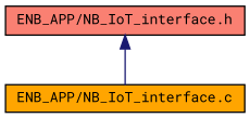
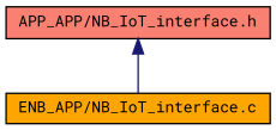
  digraph {
    fontname="Roboto Mono"
    node [color=black fontname="Roboto Mono" fontsize=10 shape=record style=filled]
-   n1 [fillcolor=salmon fontcolor=black height=0.2 label="ENB_APP/NB_IoT_interface.h" width=0.4]
+   n1 [fillcolor=salmon fontcolor=black height=0.2 label="APP_APP/NB_IoT_interface.h" width=0.4]
    n2 [fillcolor=orange height=0.2 label="ENB_APP/NB_IoT_interface.c" width=0.4]
    n1 -> n2 [color=midnightblue dir=back fontname="Roboto Mono" fontsize=10 labelfontname=Helvetica labelfontsize=10 style=solid]
  }
